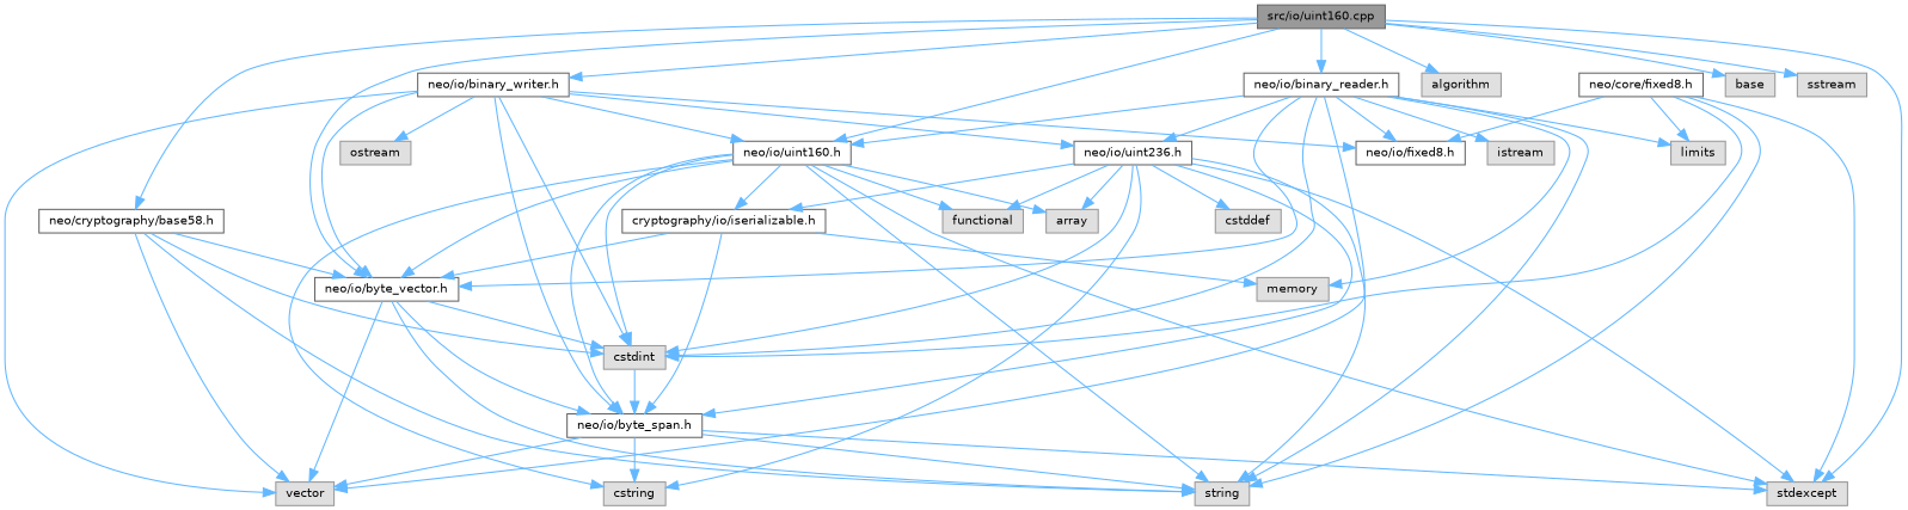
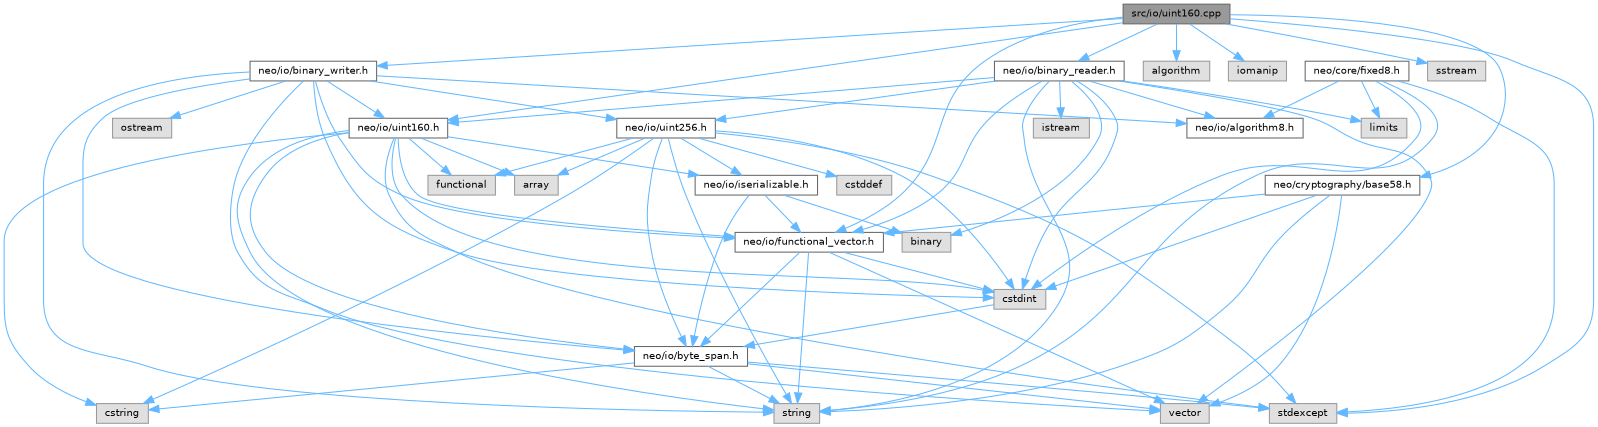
  digraph {
    node [color=grey60 fillcolor="#E0E0E0" fontname=Helvetica fontsize=10 shape=box style=filled]
    edge [color=steelblue1 fontname=Helvetica fontsize=10 labelfontname=Helvetica labelfontsize=10 style=solid]
    n1 [color=gray40 fillcolor=grey60 fontcolor=black height=0.2 label="src/io/uint160.cpp" width=0.4]
    n2 [color=grey40 fillcolor=white height=0.2 label="neo/cryptography/base58.h" width=0.4]
-   n3 [color=grey40 fillcolor=white height=0.2 label="neo/io/byte_vector.h" width=0.4]
+   n3 [color=grey40 fillcolor=white height=0.2 label="neo/io/functional_vector.h" width=0.4]
    n4 [height=0.2 label=stdexcept width=0.4]
    n5 [color=grey40 fillcolor=white height=0.2 label="neo/io/binary_reader.h" width=0.4]
    n6 [color=grey40 fillcolor=white height=0.2 label="neo/io/uint160.h" width=0.4]
    n7 [color=grey40 fillcolor=white height=0.2 label="neo/io/binary_writer.h" width=0.4]
    n8 [height=0.2 label=algorithm width=0.4]
-   n9 [height=0.2 label=base width=0.4]
+   n9 [height=0.2 label=iomanip width=0.4]
    n10 [height=0.2 label=sstream width=0.4]
    n11 [height=0.2 label=cstdint width=0.4]
    n12 [height=0.2 label=string width=0.4]
    n13 [height=0.2 label=vector width=0.4]
    n14 [color=grey40 fillcolor=white height=0.2 label="neo/io/byte_span.h" width=0.4]
-   n15 [color=grey40 fillcolor=white height=0.2 label="neo/io/fixed8.h" width=0.4]
+   n15 [color=grey40 fillcolor=white height=0.2 label="neo/io/algorithm8.h" width=0.4]
    n16 [height=0.2 label=limits width=0.4]
-   n17 [height=0.2 label=memory width=0.4]
-   n18 [color=grey40 fillcolor=white height=0.2 label="neo/io/uint236.h" width=0.4]
+   n17 [height=0.2 label=binary width=0.4]
+   n18 [color=grey40 fillcolor=white height=0.2 label="neo/io/uint256.h" width=0.4]
    n19 [height=0.2 label=istream width=0.4]
    n20 [height=0.2 label=cstring width=0.4]
-   n21 [color=grey40 fillcolor=white height=0.2 label="cryptography/io/iserializable.h" width=0.4]
+   n21 [color=grey40 fillcolor=white height=0.2 label="neo/io/iserializable.h" width=0.4]
    n22 [height=0.2 label=array width=0.4]
    n23 [height=0.2 label=functional width=0.4]
    n24 [height=0.2 label=ostream width=0.4]
    n25 [height=0.2 label=cstddef width=0.4]
    n26 [color=grey40 fillcolor=white height=0.2 label="neo/core/fixed8.h" width=0.4]
    n1 -> n2
    n1 -> n3
    n1 -> n4
    n1 -> n5
    n1 -> n6
    n1 -> n7
    n1 -> n8
    n1 -> n9
    n1 -> n10
    n2 -> n3
    n2 -> n11
    n2 -> n12
    n2 -> n13
    n3 -> n11
    n3 -> n12
    n3 -> n13
    n3 -> n14
    n5 -> n3
    n5 -> n6
    n5 -> n11
    n5 -> n12
    n5 -> n13
    n5 -> n15
    n5 -> n16
    n5 -> n17
    n5 -> n18
    n5 -> n19
    n6 -> n3
    n6 -> n4
    n6 -> n11
    n6 -> n12
    n6 -> n14
    n6 -> n20
    n6 -> n21
    n6 -> n22
    n6 -> n23
    n7 -> n3
    n7 -> n6
    n7 -> n11
+   n7 -> n12
    n7 -> n13
    n7 -> n14
    n7 -> n15
    n7 -> n18
    n7 -> n24
    n11 -> n14
    n14 -> n4
    n14 -> n12
    n14 -> n13
    n14 -> n20
    n18 -> n4
    n18 -> n11
    n18 -> n12
    n18 -> n14
    n18 -> n20
    n18 -> n21
    n18 -> n22
    n18 -> n23
    n18 -> n25
    n21 -> n3
    n21 -> n14
    n21 -> n17
    n26 -> n4
    n26 -> n11
    n26 -> n12
    n26 -> n15
    n26 -> n16
  }
